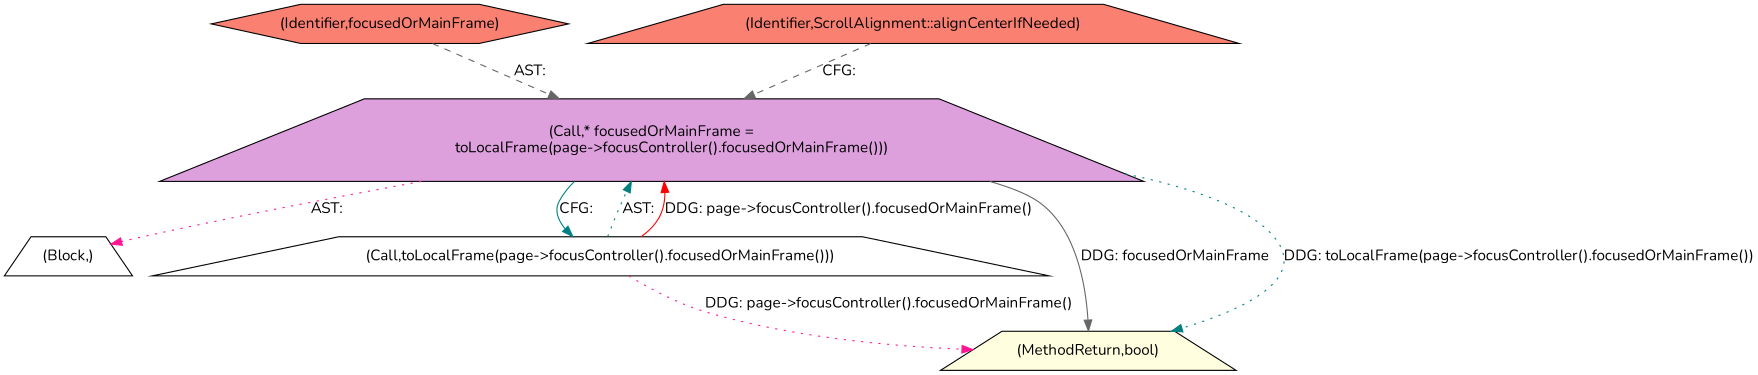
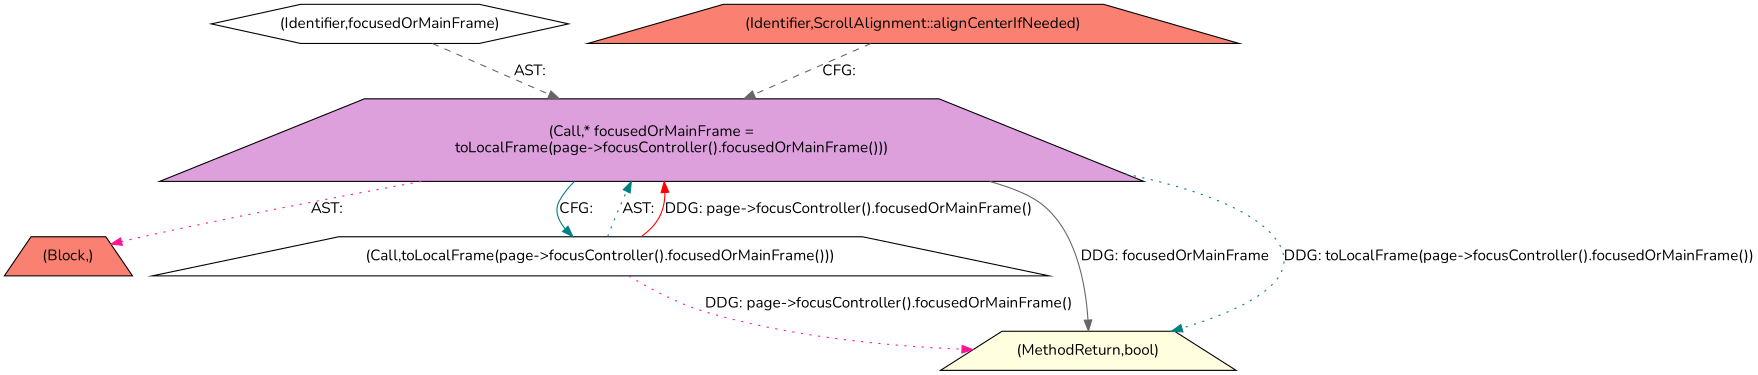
  digraph {
    fontname=Nunito
    node [fillcolor=white fontname=Nunito shape=trapezium style=filled]
    edge [color=teal fontname=Nunito style=dotted]
    n1 [fillcolor=plum label="(Call,* focusedOrMainFrame =\n          toLocalFrame(page->focusController().focusedOrMainFrame()))"]
    n2 [label="(Call,toLocalFrame(page->focusController().focusedOrMainFrame()))"]
-   n3 [label="(Block,)"]
+   n3 [fillcolor=salmon label="(Block,)"]
    n4 [fillcolor=lightyellow label="(MethodReturn,bool)"]
-   n5 [fillcolor=salmon label="(Identifier,focusedOrMainFrame)" shape=hexagon]
+   n5 [label="(Identifier,focusedOrMainFrame)" shape=hexagon]
    n6 [fillcolor=salmon label="(Identifier,ScrollAlignment::alignCenterIfNeeded)"]
    n1 -> n2 [label="CFG: " style=solid]
    n1 -> n3 [color=deeppink label="AST: "]
    n1 -> n4 [color=gray40 label="DDG: focusedOrMainFrame" style=solid]
    n1 -> n4 [label="DDG: toLocalFrame(page->focusController().focusedOrMainFrame())"]
    n2 -> n1 [label="AST: "]
    n2 -> n1 [color=red label="DDG: page->focusController().focusedOrMainFrame()" style=solid]
    n2 -> n4 [color=deeppink label="DDG: page->focusController().focusedOrMainFrame()"]
    n5 -> n1 [color=gray40 label="AST: " style=dashed]
    n6 -> n1 [color=gray40 label="CFG: " style=dashed]
  }
